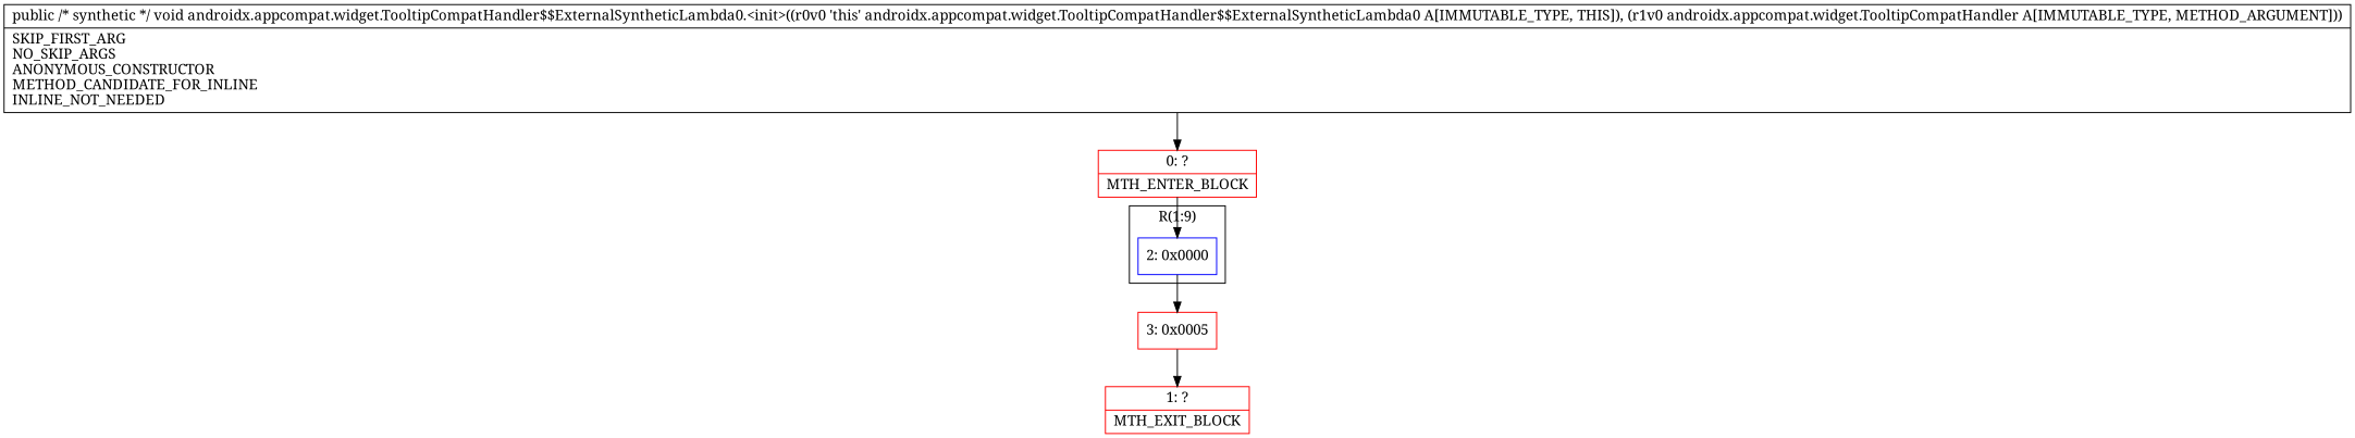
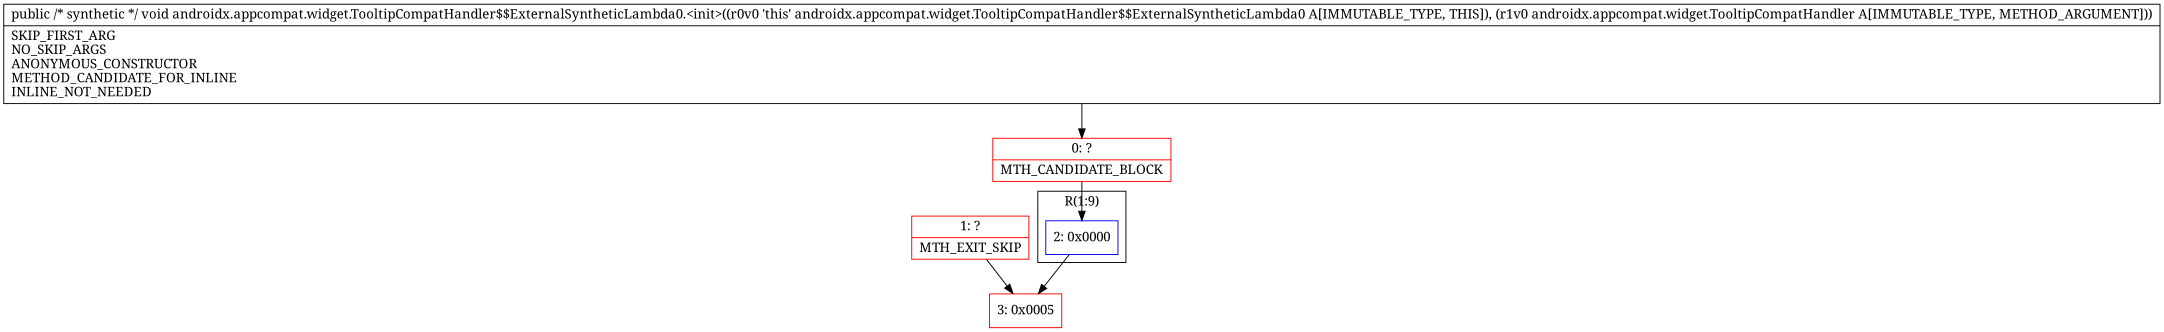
  digraph {
    fontname="Noto Serif"
    node [color=red fontname="Noto Serif" shape=record]
    edge [fontname="Noto Serif"]
    n1 [color=blue label="{2\:\ 0x0000}"]
    n2 [label="{3\:\ 0x0005}"]
-   n3 [label="{1\:\ ?|MTH_EXIT_BLOCK\l}"]
-   n4 [label="{0\:\ ?|MTH_ENTER_BLOCK\l}"]
+   n3 [label="{1\:\ ?|MTH_EXIT_SKIP\l}"]
+   n4 [label="{0\:\ ?|MTH_CANDIDATE_BLOCK\l}"]
    n5 [label="{public \/* synthetic *\/ void androidx.appcompat.widget.TooltipCompatHandler$$ExternalSyntheticLambda0.\<init\>((r0v0 'this' androidx.appcompat.widget.TooltipCompatHandler$$ExternalSyntheticLambda0 A[IMMUTABLE_TYPE, THIS]), (r1v0 androidx.appcompat.widget.TooltipCompatHandler A[IMMUTABLE_TYPE, METHOD_ARGUMENT]))  | SKIP_FIRST_ARG\lNO_SKIP_ARGS\lANONYMOUS_CONSTRUCTOR\lMETHOD_CANDIDATE_FOR_INLINE\lINLINE_NOT_NEEDED\l}" color=""]
    subgraph cluster_1 {
      label="R(1:9)"
      n1
    }
    n1 -> n2
-   n2 -> n3
+   n3 -> n2
    n4 -> n1
    n5 -> n4
  }
